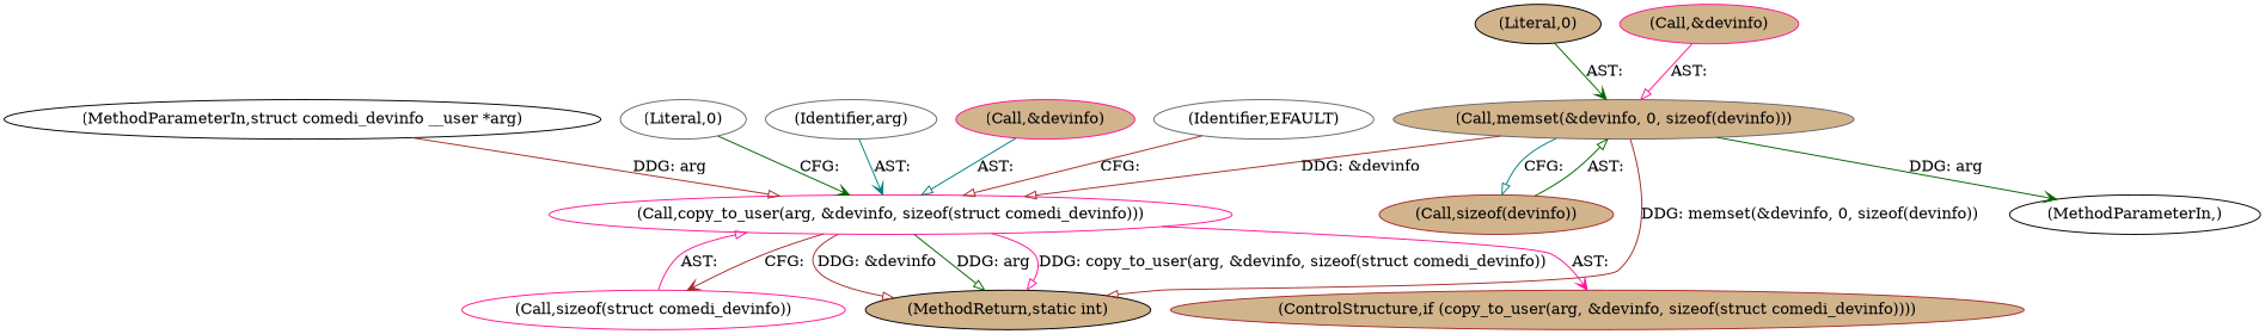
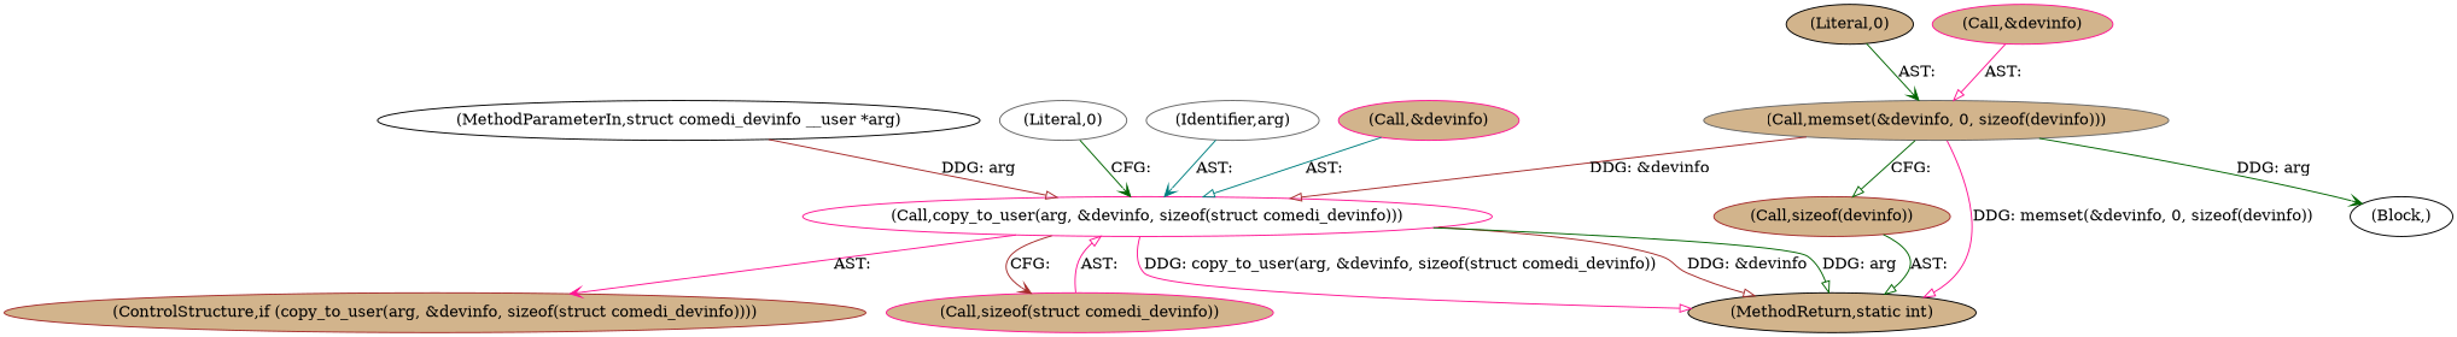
  digraph {
    node [color=gray40 fillcolor=tan style=filled]
    edge [arrowhead=onormal color=darkgreen]
    n1 [label="(Call,memset(&devinfo, 0, sizeof(devinfo)))"]
    n2 [color=deeppink fillcolor=white label="(Call,copy_to_user(arg, &devinfo, sizeof(struct comedi_devinfo)))"]
    n3 [color=brown label="(Call,sizeof(devinfo))"]
    n4 [color=black label="(MethodReturn,static int)"]
-   n5 [color=black fillcolor=white label="(MethodParameterIn,)"]
+   n5 [color=black fillcolor=white label="(Block,)"]
    n6 [color=brown label="(ControlStructure,if (copy_to_user(arg, &devinfo, sizeof(struct comedi_devinfo))))"]
-   n7 [color=deeppink fillcolor=white label="(Call,sizeof(struct comedi_devinfo))"]
-   n8 [fillcolor=white label="(Identifier,EFAULT)"]
+   n7 [color=deeppink label="(Call,sizeof(struct comedi_devinfo))"]
    n9 [color=black fillcolor=white label="(MethodParameterIn,struct comedi_devinfo __user *arg)"]
    n10 [color=black label="(Literal,0)"]
    n11 [color=deeppink label="(Call,&devinfo)"]
    n12 [fillcolor=white label="(Literal,0)"]
    n13 [fillcolor=white label="(Identifier,arg)"]
    n14 [color=deeppink label="(Call,&devinfo)"]
    n1 -> n2 [color=brown label="DDG: &devinfo"]
-   n1 -> n3 [color=teal label="CFG: "]
-   n1 -> n4 [color=brown label="DDG: memset(&devinfo, 0, sizeof(devinfo))"]
+   n1 -> n3 [label="CFG: "]
+   n1 -> n4 [color=deeppink label="DDG: memset(&devinfo, 0, sizeof(devinfo))"]
    n1 -> n5 [arrowhead=vee label="DDG: arg"]
    n2 -> n4 [color=brown label="DDG: &devinfo"]
    n2 -> n4 [label="DDG: arg"]
    n2 -> n4 [color=deeppink label="DDG: copy_to_user(arg, &devinfo, sizeof(struct comedi_devinfo))"]
    n2 -> n6 [arrowhead=vee color=deeppink label="AST: "]
    n2 -> n7 [arrowhead=vee color=brown label="CFG: "]
-   n3 -> n1 [label="AST: "]
+   n3 -> n4 [label="AST: "]
    n7 -> n2 [color=deeppink label="AST: "]
-   n8 -> n2 [color=brown label="CFG: "]
    n9 -> n2 [color=brown label="DDG: arg"]
    n10 -> n1 [arrowhead=vee label="AST: "]
    n11 -> n1 [color=deeppink label="AST: "]
    n12 -> n2 [arrowhead=vee label="CFG: "]
    n13 -> n2 [arrowhead=vee color=teal label="AST: "]
    n14 -> n2 [color=teal label="AST: "]
  }
